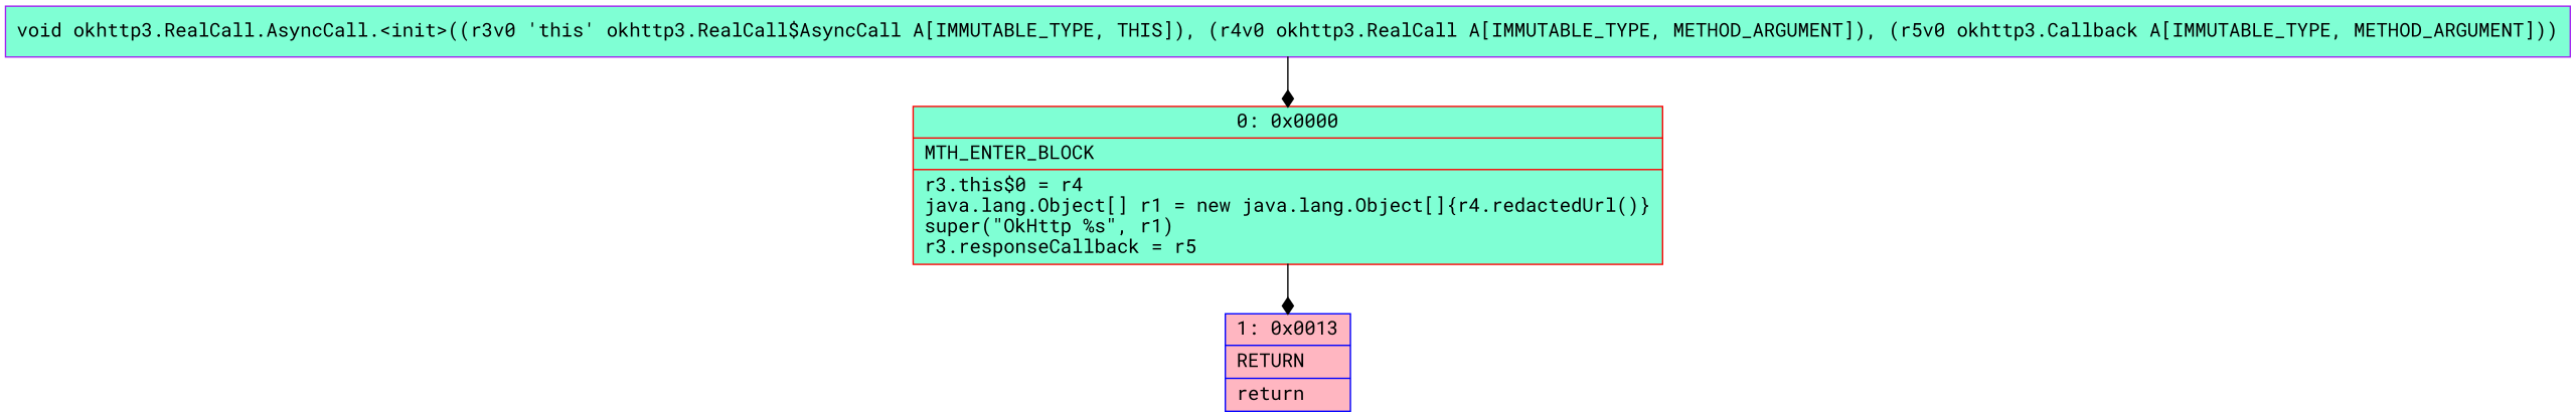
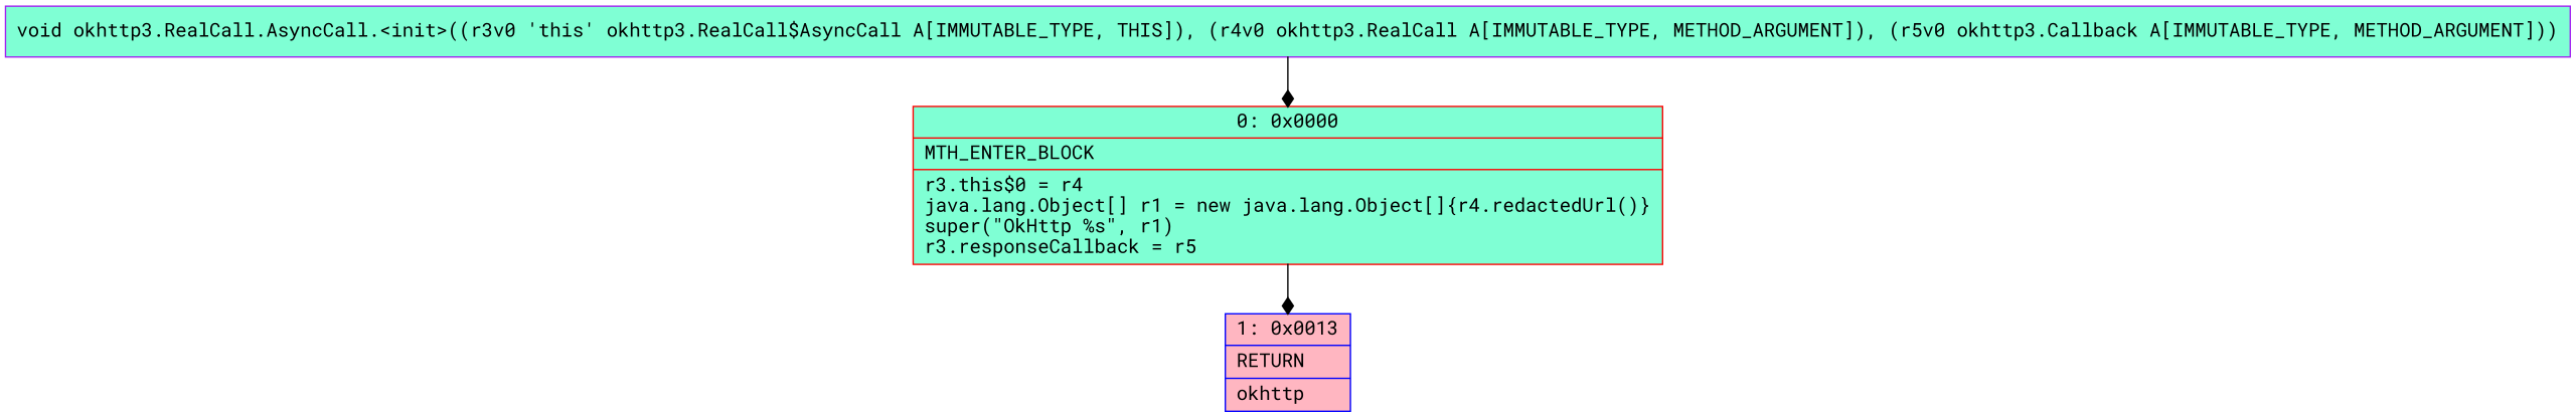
  digraph {
    fontname="Roboto Mono"
    node [shape=record style=filled fillcolor=aquamarine fontname="Roboto Mono"]
    edge [arrowhead=diamond fontname="Roboto Mono"]
    n1 [label="{0\:\ 0x0000|MTH_ENTER_BLOCK\l|r3.this$0 = r4\ljava.lang.Object[] r1 = new java.lang.Object[]\{r4.redactedUrl()\}\lsuper(\"OkHttp %s\", r1)\lr3.responseCallback = r5\l}" color=red]
-   n2 [label="{1\:\ 0x0013|RETURN\l|return\l}" fillcolor=lightpink color=blue]
+   n2 [label="{1\:\ 0x0013|RETURN\l|okhttp\l}" fillcolor=lightpink color=blue]
    n3 [label="{void okhttp3.RealCall.AsyncCall.\<init\>((r3v0 'this' okhttp3.RealCall$AsyncCall A[IMMUTABLE_TYPE, THIS]), (r4v0 okhttp3.RealCall A[IMMUTABLE_TYPE, METHOD_ARGUMENT]), (r5v0 okhttp3.Callback A[IMMUTABLE_TYPE, METHOD_ARGUMENT])) }" color=purple]
    n1 -> n2
    n3 -> n1
  }
